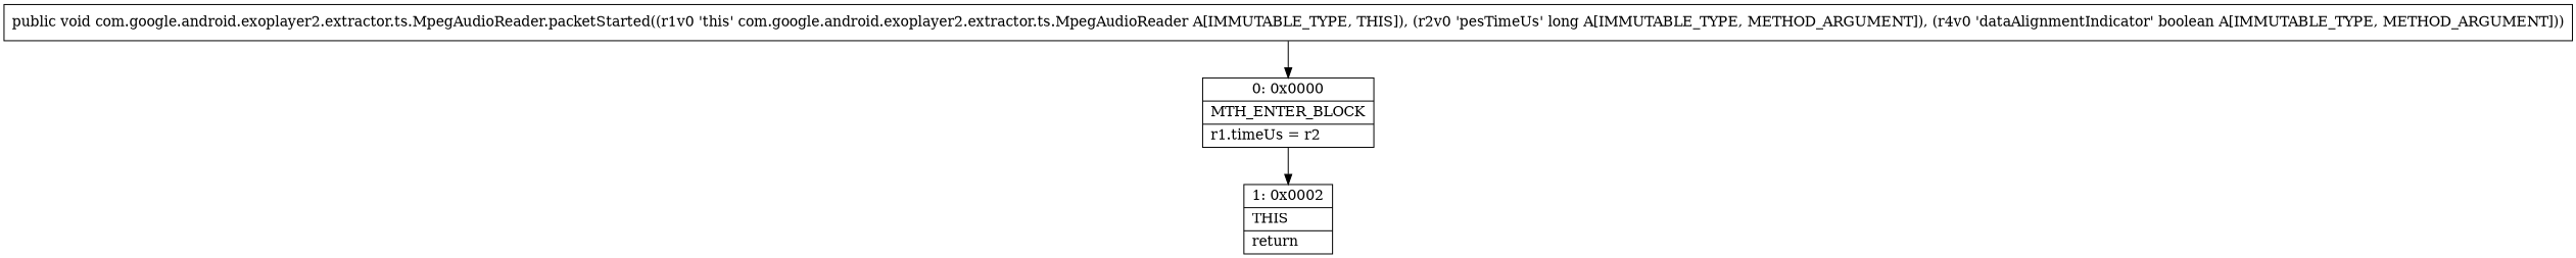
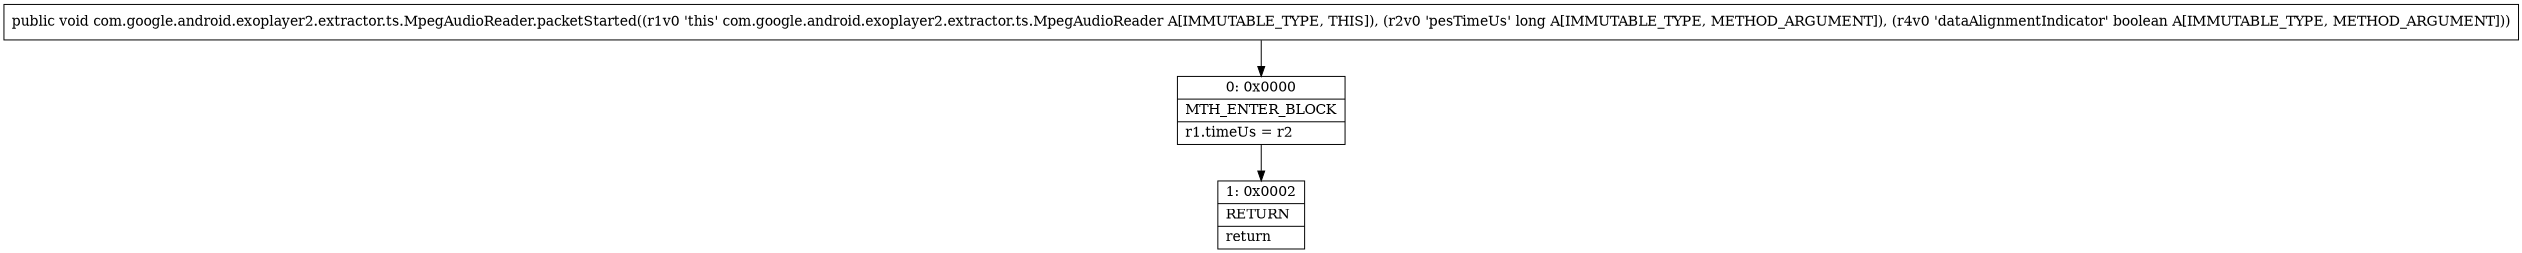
  digraph {
    node [shape=record]
    n1 [label="{0\:\ 0x0000|MTH_ENTER_BLOCK\l|r1.timeUs = r2\l}"]
-   n2 [label="{1\:\ 0x0002|THIS\l|return\l}"]
+   n2 [label="{1\:\ 0x0002|RETURN\l|return\l}"]
    n3 [label="{public void com.google.android.exoplayer2.extractor.ts.MpegAudioReader.packetStarted((r1v0 'this' com.google.android.exoplayer2.extractor.ts.MpegAudioReader A[IMMUTABLE_TYPE, THIS]), (r2v0 'pesTimeUs' long A[IMMUTABLE_TYPE, METHOD_ARGUMENT]), (r4v0 'dataAlignmentIndicator' boolean A[IMMUTABLE_TYPE, METHOD_ARGUMENT])) }"]
    n1 -> n2
    n3 -> n1
  }
